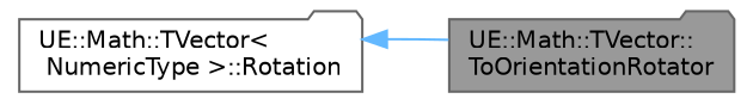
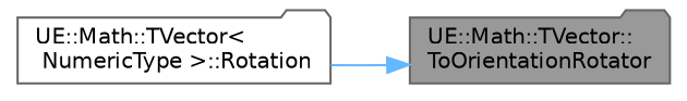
  digraph {
    rankdir=RL
    node [fontname=Helvetica fontsize=10 shape=folder style=filled]
    n1 [color=gray40 fillcolor=grey60 fontcolor=black height=0.2 label="UE::Math::TVector::\lToOrientationRotator" width=0.4]
    n2 [color=grey40 fillcolor=white height=0.2 label="UE::Math::TVector\<\l NumericType \>::Rotation" width=0.4]
-   n2 -> n1 [color=steelblue1 dir=back fontname=Helvetica fontsize=10 labelfontname=Helvetica labelfontsize=10 style=solid]
+   n1 -> n2 [color=steelblue1 dir=back fontname=Helvetica fontsize=10 labelfontname=Helvetica labelfontsize=10 style=solid]
  }
